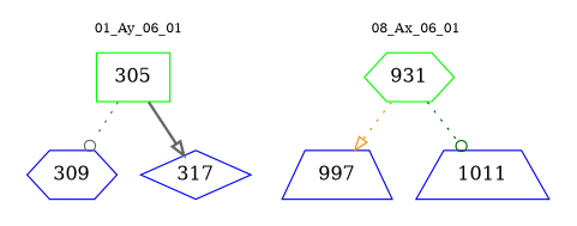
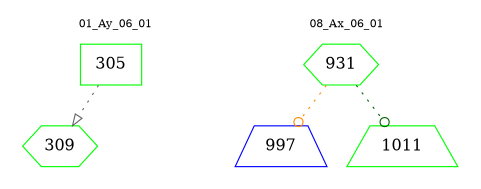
  digraph {
    node [color=green shape=hexagon]
    edge [arrowhead=onormal color=gray40 style=dotted]
    n1 [label=305 shape=box]
-   n2 [color=blue label=309]
-   n3 [color=blue label=317 shape=diamond]
+   n2 [label=309]
    n4 [label=931]
    n5 [color=blue label=997 shape=trapezium]
-   n6 [color=blue label=1011 shape=trapezium]
+   n6 [label=1011 shape=trapezium]
    subgraph cluster_1 {
      color=white
      fontsize=10
      label="01_Ay_06_01"
      n1
      n2
-     n3
    }
    subgraph cluster_2 {
      color=white
      fontsize=10
      label="08_Ax_06_01"
      n4
      n5
      n6
    }
-   n1 -> n2 [arrowhead=odot]
-   n1 -> n3 [style=bold]
-   n4 -> n5 [color=darkorange]
+   n1 -> n2
+   n4 -> n5 [arrowhead=odot color=darkorange]
    n4 -> n6 [arrowhead=odot color=darkgreen]
  }
